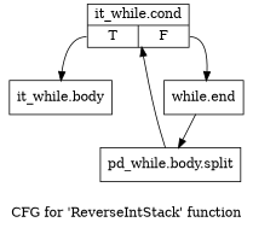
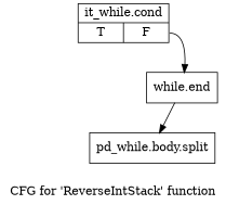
  digraph {
    label="CFG for 'ReverseIntStack' function"
    node [shape=record]
    n1 [label="{it_while.cond|{<s0>T|<s1>F}}"]
-   n2 [label="{it_while.body}"]
    n3 [label="{while.end}"]
    n4 [label="{pd_while.body.split}"]
-   n1 -> n2 [tailport=s0]
    n1 -> n3 [tailport=s1]
    n3 -> n4
-   n4 -> n1
  }
